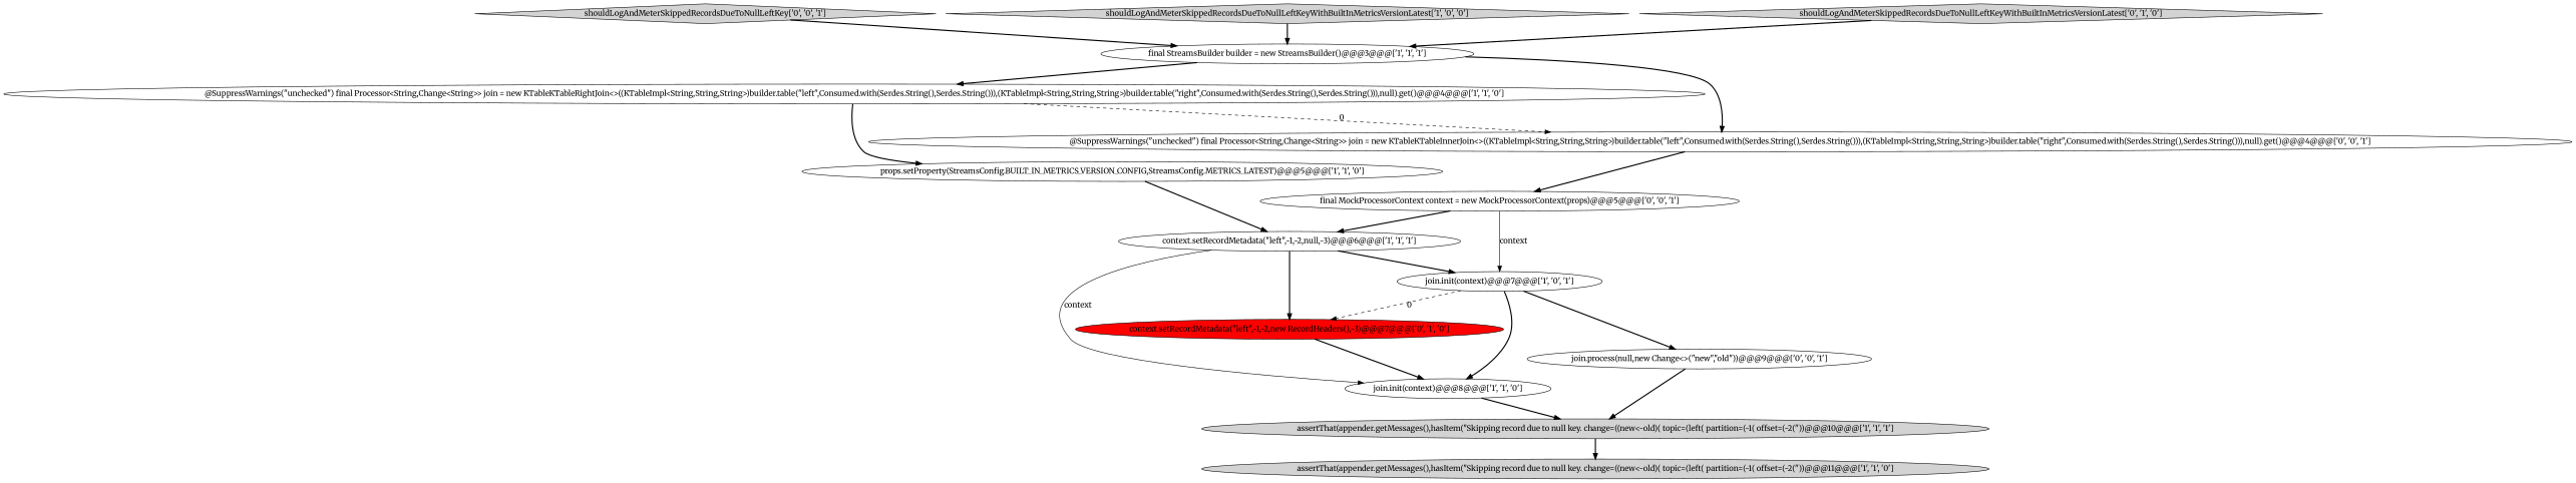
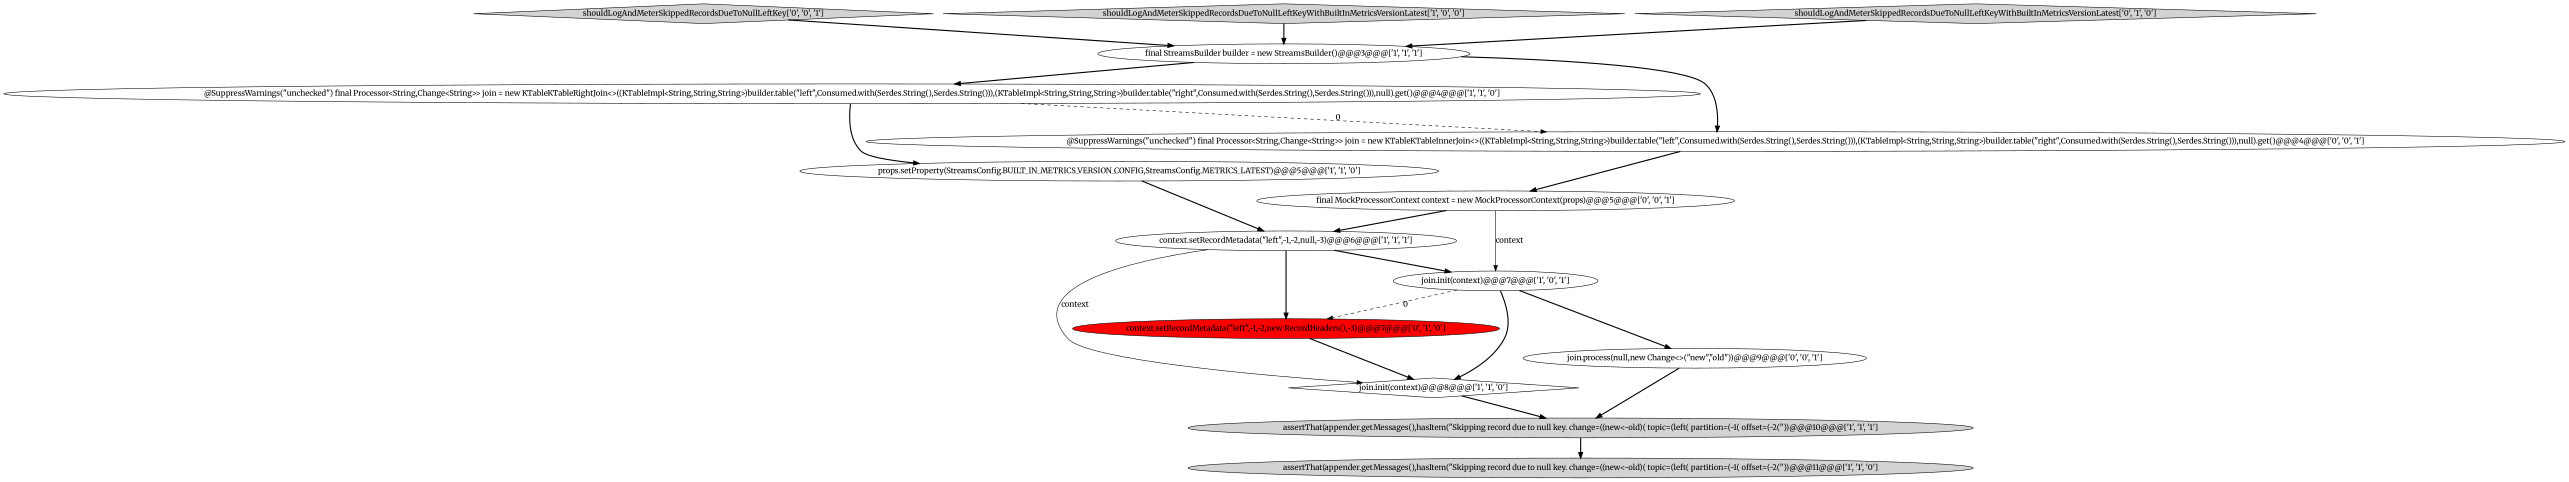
  digraph {
    fontname=Merriweather
    node [fillcolor=white shape=ellipse style=filled fontname=Merriweather]
    edge [style=bold fontname=Merriweather]
    n1 [label="props.setProperty(StreamsConfig.BUILT_IN_METRICS_VERSION_CONFIG,StreamsConfig.METRICS_LATEST)@@@5@@@['1', '1', '0']"]
    n2 [label="context.setRecordMetadata(\"left\",-1,-2,null,-3)@@@6@@@['1', '1', '1']"]
    n3 [fillcolor=red label="context.setRecordMetadata(\"left\",-1,-2,new RecordHeaders(),-3)@@@7@@@['0', '1', '0']"]
-   n4 [label="join.init(context)@@@8@@@['1', '1', '0']"]
+   n4 [label="join.init(context)@@@8@@@['1', '1', '0']" shape=diamond]
    n5 [fillcolor=lightgray label="assertThat(appender.getMessages(),hasItem(\"Skipping record due to null key. change=((new<-old)( topic=(left( partition=(-1( offset=(-2(\"))@@@10@@@['1', '1', '1']"]
    n6 [label="@SuppressWarnings(\"unchecked\") final Processor<String,Change<String>> join = new KTableKTableInnerJoin<>((KTableImpl<String,String,String>)builder.table(\"left\",Consumed.with(Serdes.String(),Serdes.String())),(KTableImpl<String,String,String>)builder.table(\"right\",Consumed.with(Serdes.String(),Serdes.String())),null).get()@@@4@@@['0', '0', '1']"]
    n7 [label="final MockProcessorContext context = new MockProcessorContext(props)@@@5@@@['0', '0', '1']"]
    n8 [fillcolor=lightgray label="shouldLogAndMeterSkippedRecordsDueToNullLeftKey['0', '0', '1']" shape=diamond]
    n9 [label="final StreamsBuilder builder = new StreamsBuilder()@@@3@@@['1', '1', '1']"]
    n10 [fillcolor=lightgray label="assertThat(appender.getMessages(),hasItem(\"Skipping record due to null key. change=((new<-old)( topic=(left( partition=(-1( offset=(-2(\"))@@@11@@@['1', '1', '0']"]
    n11 [fillcolor=lightgray label="shouldLogAndMeterSkippedRecordsDueToNullLeftKeyWithBuiltInMetricsVersionLatest['1', '0', '0']" shape=diamond]
    n12 [fillcolor=lightgray label="shouldLogAndMeterSkippedRecordsDueToNullLeftKeyWithBuiltInMetricsVersionLatest['0', '1', '0']" shape=diamond]
    n13 [label="join.init(context)@@@7@@@['1', '0', '1']"]
    n14 [label="@SuppressWarnings(\"unchecked\") final Processor<String,Change<String>> join = new KTableKTableRightJoin<>((KTableImpl<String,String,String>)builder.table(\"left\",Consumed.with(Serdes.String(),Serdes.String())),(KTableImpl<String,String,String>)builder.table(\"right\",Consumed.with(Serdes.String(),Serdes.String())),null).get()@@@4@@@['1', '1', '0']"]
    n15 [label="join.process(null,new Change<>(\"new\",\"old\"))@@@9@@@['0', '0', '1']"]
    n1 -> n2
    n2 -> n3
    n2 -> n4 [label=context style=solid]
    n2 -> n13
    n3 -> n4
    n4 -> n5
    n5 -> n10
    n6 -> n7
    n7 -> n2
    n7 -> n13 [label=context style=solid]
    n8 -> n9
    n9 -> n6
    n9 -> n14
    n11 -> n9
    n12 -> n9
    n13 -> n3 [label=0 style=dashed]
    n13 -> n4
    n13 -> n15
    n14 -> n1
    n14 -> n6 [label=0 style=dashed]
    n15 -> n5
  }
